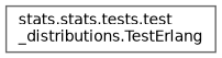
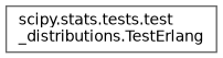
  digraph {
    rankdir=LR
-   n1 [color=grey40 fillcolor=white fontname=Helvetica fontsize=10 height=0.2 label="stats.stats.tests.test\l_distributions.TestErlang" shape=box style=filled width=0.4]
+   n1 [color=grey40 fillcolor=white fontname=Helvetica fontsize=10 height=0.2 label="scipy.stats.tests.test\l_distributions.TestErlang" shape=box style=filled width=0.4]
  }
